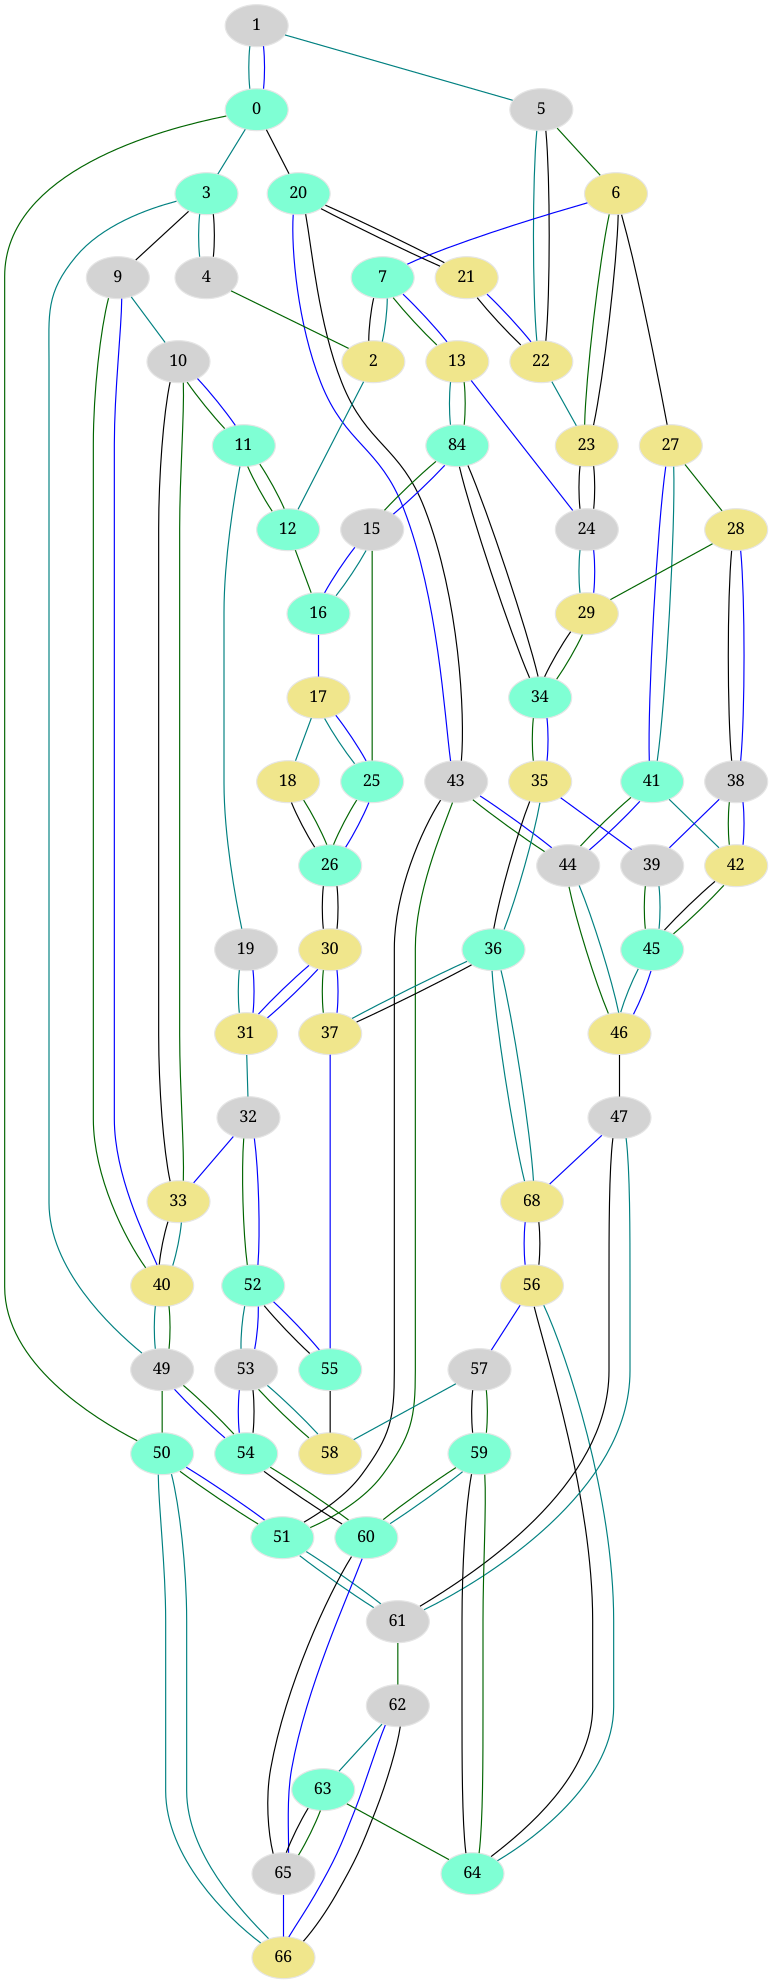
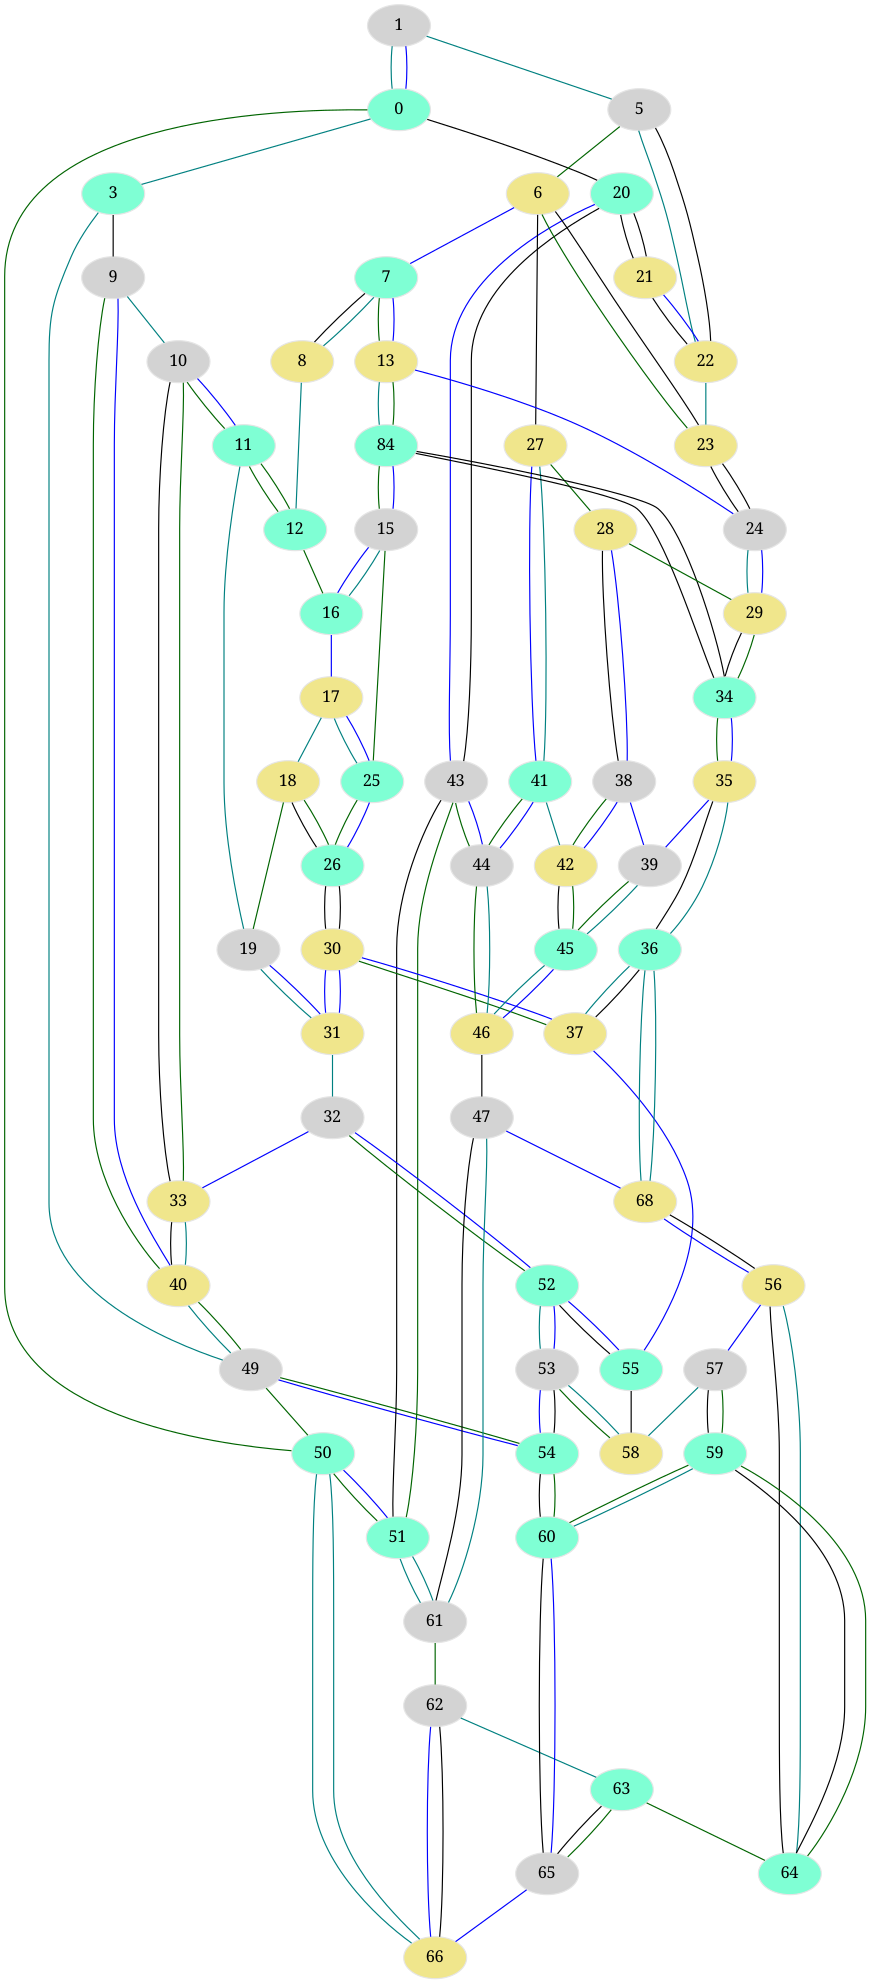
  graph {
    fontname="Noto Serif"
    node [color=gray90 fillcolor=aquamarine fontname="Noto Serif" style=filled]
    edge [color=darkgreen fontname="Noto Serif"]
    1 [fillcolor=lightgrey]
    n2 [label=0]
    5 [fillcolor=lightgrey]
    3
    20
    50
    6 [fillcolor=khaki]
    22 [fillcolor=khaki]
-   4 [fillcolor=lightgrey]
    9 [fillcolor=lightgrey]
    49 [fillcolor=lightgrey]
    21 [fillcolor=khaki]
    43 [fillcolor=lightgrey]
    51
    66 [fillcolor=khaki]
-   8 [fillcolor=khaki label=2]
+   8 [fillcolor=khaki]
    10 [fillcolor=lightgrey]
    40 [fillcolor=khaki]
    54
    12
    7
    23 [fillcolor=khaki]
    27 [fillcolor=khaki]
    13 [fillcolor=khaki]
    24 [fillcolor=lightgrey]
    n26 [label=84]
    16
    11
    33 [fillcolor=khaki]
    19 [fillcolor=lightgrey]
    31 [fillcolor=khaki]
    17 [fillcolor=khaki]
    15 [fillcolor=lightgrey]
    34
    29 [fillcolor=khaki]
    25
    35 [fillcolor=khaki]
    26
    18 [fillcolor=khaki]
    30 [fillcolor=khaki]
    32 [fillcolor=lightgrey]
    44 [fillcolor=lightgrey]
    28 [fillcolor=khaki]
    41
    37 [fillcolor=khaki]
    38 [fillcolor=lightgrey]
    42 [fillcolor=khaki]
    39 [fillcolor=lightgrey]
    55
    52
    53 [fillcolor=lightgrey]
    36
    n53 [fillcolor=khaki label=68]
    45
    56 [fillcolor=khaki]
    58 [fillcolor=khaki]
    46 [fillcolor=khaki]
    61 [fillcolor=lightgrey]
    47 [fillcolor=lightgrey]
    62 [fillcolor=lightgrey]
    57 [fillcolor=lightgrey]
    64
    60
    65 [fillcolor=lightgrey]
    59
    63
    1 -- n2 [color=teal]
    1 -- n2 [color=blue]
    1 -- 5 [color=teal]
    n2 -- 3 [color=teal]
    n2 -- 20 [color=black]
    n2 -- 50
    5 -- 6
    5 -- 22 [color=teal]
    5 -- 22 [color=black]
-   3 -- 4 [color=teal]
-   3 -- 4 [color=black]
    3 -- 9 [color=black]
    3 -- 49 [color=teal]
    20 -- 21 [color=black]
    20 -- 21 [color=black]
    20 -- 43 [color=blue]
    20 -- 43 [color=black]
    50 -- 51
    50 -- 51 [color=blue]
    50 -- 66 [color=teal]
    50 -- 66 [color=teal]
    6 -- 7 [color=blue]
    6 -- 23
    6 -- 23 [color=black]
    6 -- 27 [color=black]
    22 -- 23 [color=teal]
-   4 -- 8
    9 -- 10 [color=teal]
    9 -- 40
    9 -- 40 [color=blue]
    49 -- 50
    49 -- 54 [color=blue]
    49 -- 54
    21 -- 22 [color=black]
    21 -- 22 [color=blue]
    43 -- 51 [color=black]
    43 -- 51
    43 -- 44
    43 -- 44 [color=blue]
    51 -- 61 [color=teal]
    51 -- 61 [color=teal]
    8 -- 12 [color=teal]
    10 -- 11
    10 -- 11 [color=blue]
    10 -- 33 [color=black]
    10 -- 33
    40 -- 49 [color=teal]
    40 -- 49
    54 -- 60 [color=black]
    54 -- 60
    12 -- 16
    7 -- 8 [color=black]
    7 -- 8 [color=teal]
    7 -- 13
    7 -- 13 [color=blue]
    23 -- 24 [color=black]
    23 -- 24 [color=black]
    27 -- 28
    27 -- 41 [color=blue]
    27 -- 41 [color=teal]
    13 -- 24 [color=blue]
    13 -- n26 [color=teal]
    13 -- n26
    24 -- 29 [color=teal]
    24 -- 29 [color=blue]
    n26 -- 15
    n26 -- 15 [color=blue]
    n26 -- 34 [color=black]
    n26 -- 34 [color=black]
    16 -- 17 [color=blue]
    11 -- 12
    11 -- 12
    11 -- 19 [color=teal]
    33 -- 40 [color=black]
    33 -- 40 [color=teal]
    19 -- 31 [color=teal]
    19 -- 31 [color=blue]
    31 -- 32 [color=teal]
    17 -- 25 [color=teal]
    17 -- 25 [color=blue]
    17 -- 18 [color=teal]
    15 -- 16 [color=blue]
    15 -- 16 [color=teal]
    15 -- 25
    34 -- 35
    34 -- 35 [color=blue]
    29 -- 34 [color=black]
    29 -- 34
    25 -- 26
    25 -- 26 [color=blue]
    35 -- 39 [color=blue]
    35 -- 36 [color=black]
    35 -- 36 [color=teal]
    26 -- 30 [color=black]
    26 -- 30 [color=black]
+   18 -- 19
    18 -- 26 [color=black]
    18 -- 26
    30 -- 31 [color=blue]
    30 -- 31 [color=blue]
    30 -- 37
    30 -- 37 [color=blue]
    32 -- 33 [color=blue]
    32 -- 52
    32 -- 52 [color=blue]
    44 -- 46
    44 -- 46 [color=teal]
    28 -- 29
    28 -- 38 [color=black]
    28 -- 38 [color=blue]
    41 -- 44
    41 -- 44 [color=blue]
    41 -- 42 [color=teal]
    37 -- 55 [color=blue]
    38 -- 42
    38 -- 42 [color=blue]
    38 -- 39 [color=blue]
    42 -- 45 [color=black]
    42 -- 45
    39 -- 45
    39 -- 45 [color=teal]
    55 -- 58 [color=black]
    52 -- 55 [color=black]
    52 -- 55 [color=blue]
    52 -- 53 [color=teal]
    52 -- 53 [color=blue]
    53 -- 54 [color=blue]
    53 -- 54 [color=black]
    53 -- 58
    53 -- 58 [color=teal]
    36 -- 37 [color=teal]
    36 -- 37 [color=black]
    36 -- n53 [color=teal]
    36 -- n53 [color=teal]
    n53 -- 56 [color=blue]
    n53 -- 56 [color=black]
    45 -- 46 [color=teal]
    45 -- 46 [color=blue]
    56 -- 57 [color=blue]
    56 -- 64 [color=black]
    56 -- 64 [color=teal]
    46 -- 47 [color=black]
    61 -- 62
    47 -- n53 [color=blue]
    47 -- 61 [color=black]
    47 -- 61 [color=teal]
    62 -- 66 [color=blue]
    62 -- 66 [color=black]
    62 -- 63 [color=teal]
    57 -- 58 [color=teal]
    57 -- 59 [color=black]
    57 -- 59
    60 -- 65 [color=black]
    60 -- 65 [color=blue]
    65 -- 66 [color=blue]
    59 -- 64 [color=black]
    59 -- 64
    59 -- 60
    59 -- 60 [color=teal]
    63 -- 64
    63 -- 65 [color=black]
    63 -- 65
  }
